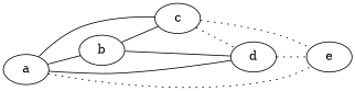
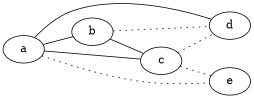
  graph {
    rankdir=LR
    edge [style=dotted]
    a
    b
    c
    d
    e
    a -- b [style=""]
    a -- c [style=""]
    a -- d [style=""]
    a -- e
    b -- c [style=""]
-   b -- d [style=solid]
+   b -- d
    c -- d
    c -- e
-   d -- e
  }
